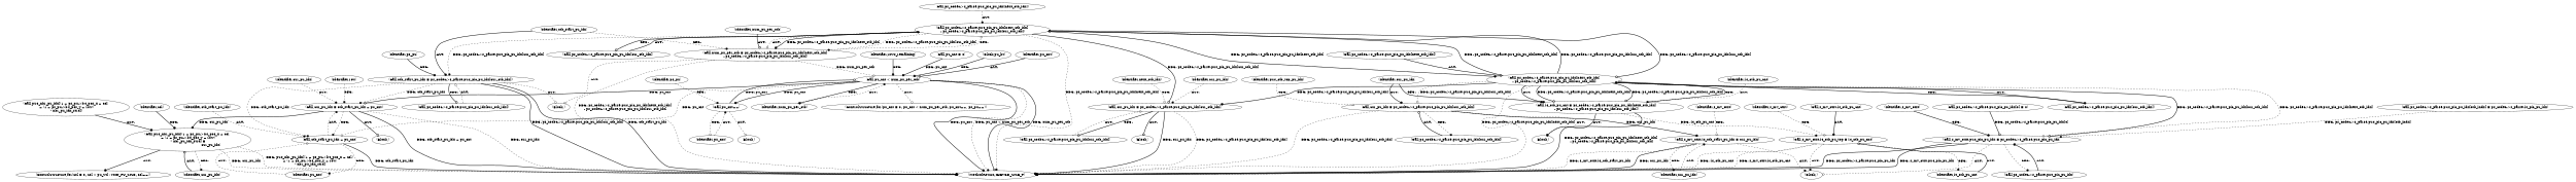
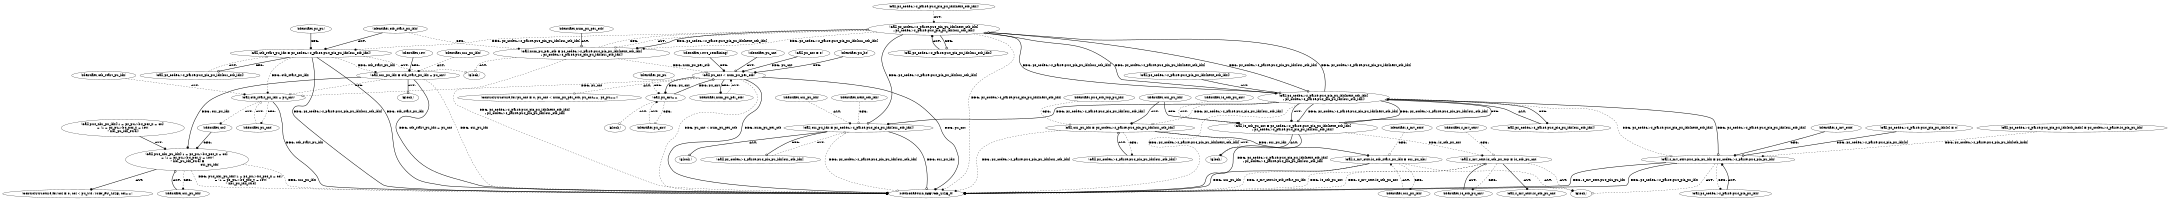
  digraph {
    edge [arrowhead=dot style=bold]
    n1 [label="(Call,ps_codec->s_parse.pu4_pic_pu_idx[next_ctb_idx]\n - ps_codec->s_parse.pu4_pic_pu_idx[cur_ctb_idx])"]
    n2 [label="(Call,ps_codec->s_parse.pu4_pic_pu_idx[next_ctb_idx]\n - ps_codec->s_parse.pu4_pic_pu_idx[cur_ctb_idx])"]
    n3 [label="(Call,num_pu_per_ctb = ps_codec->s_parse.pu4_pic_pu_idx[next_ctb_idx]\n - ps_codec->s_parse.pu4_pic_pu_idx[cur_ctb_idx])"]
    n4 [label="(Call,ctb_start_pu_idx = ps_codec->s_parse.pu4_pic_pu_idx[cur_ctb_idx])"]
    n5 [label="(Call,cur_pu_idx = ps_codec->s_parse.pu4_pic_pu_idx[cur_ctb_idx])"]
    n6 [label="(Call,ps_codec->s_parse.pu4_pic_pu_idx[cur_ctb_idx])"]
    n7 [label="(MethodReturn,IHEVCD_SIZE_T)"]
    n8 [label="(Call,i4_ctb_pu_cnt = ps_codec->s_parse.pu4_pic_pu_idx[next_ctb_idx]\n - ps_codec->s_parse.pu4_pic_pu_idx[cur_ctb_idx])"]
    n9 [label="(Call,cur_pu_idx = ps_codec->s_parse.pu4_pic_pu_idx[cur_ctb_idx])"]
    n10 [label="(Call,s_mv_ctxt.pu4_pic_pu_idx = ps_codec->s_parse.pu4_pic_pu_idx)"]
    n11 [label="(Call,ps_codec->s_parse.pu4_pic_pu_idx[cur_ctb_idx])"]
    n12 [label="(Call,pu_cnt < num_pu_per_ctb)"]
    n13 [label="(Block,)"]
    n14 [label="(Call,cur_pu_idx = ctb_start_pu_idx + pu_cnt)"]
    n15 [label="(Call,ctb_start_pu_idx + pu_cnt)"]
    n16 [label="(Call,ps_codec->s_parse.pu4_pic_pu_idx[cur_ctb_idx])"]
    n17 [label="(Call,ps_codec->s_parse.pu4_pic_pu_idx[cur_ctb_idx])"]
    n18 [label="(Block,)"]
    n19 [label="(Call,s_mv_ctxt.i4_ctb_pu_top = i4_ctb_pu_cnt)"]
    n20 [label="(Block,)"]
-   n21 [label="(Call,s_mv_ctxt.i4_ctb_start_pu_idx = cur_pu_idx)"]
+   n21 [label="(Call,s_mv_ctxt.i4_ctb_start_pu_idx = cur_pu_nbr)"]
    n22 [label="(Call,ps_codec->s_parse.pu4_pic_pu_idx[cur_ctb_idx])"]
    n23 [label="(Block,)"]
    n24 [label="(Call,ps_codec->s_parse.pu4_pic_pu_idx)"]
    n25 [label="(Identifier,i4_ctb_pu_cnt)"]
    n26 [label="(Identifier,cur_pu_idx)"]
    n27 [label="(Call,pu_cnt++)"]
    n28 [label="(Identifier,num_pu_per_ctb)"]
    n29 [label="(ControlStructure,for(pu_cnt = 0; pu_cnt < num_pu_per_ctb; pu_cnt++, ps_pu++))"]
    n30 [label="(Block,)"]
    n31 [label="(Identifier,pu_cnt)"]
    n32 [label="(Call,pu4_nbr_pu_idx[(1 + ps_pu->b4_pos_x + col)\n + (1 + ps_pu->b4_pos_y + row)\n * nbr_pu_idx_strd] =\n                                            cur_pu_idx)"]
    n33 [label="(Block,)"]
    n34 [label="(Identifier,pu_cnt)"]
    n35 [label="(ControlStructure,for(col = 0; col < pu_wd / MIN_PU_SIZE; col++))"]
    n36 [label="(Identifier,cur_pu_idx)"]
    n37 [label="(Identifier,s_mv_ctxt)"]
    n38 [label="(Call,ps_codec->s_parse.pu4_pic_pu_idx[next_ctb_idx])"]
    n39 [label="(Call,s_mv_ctxt.i4_ctb_pu_cnt)"]
    n40 [label="(Identifier,s_mv_ctxt)"]
    n41 [label="(Identifier,next_ctb_idx)"]
-   n42 [label="(Block,pu_ht)"]
+   n42 [label="(Identifier,pu_ht)"]
    n43 [label="(Identifier,s_mv_ctxt)"]
    n44 [label="(Identifier,cur_pu_idx)"]
    n45 [label="(Identifier,ctb_start_pu_idx)"]
    n46 [label="(Identifier,pu_cnt)"]
    n47 [label="(Identifier,rows_remaining)"]
    n48 [label="(Identifier,cur_pu_idx)"]
    n49 [label="(Call,pu4_nbr_pu_idx[(1 + ps_pu->b4_pos_x + col)\n + (1 + ps_pu->b4_pos_y + row)\n * nbr_pu_idx_strd])"]
    n50 [label="(Identifier,col)"]
    n51 [label="(Call,ps_codec->s_parse.pu4_pic_pu_idx[next_ctb_idx])"]
    n52 [label="(Identifier,ps_pu)"]
    n53 [label="(Identifier,ctb_start_pu_idx)"]
    n54 [label="(Identifier,pu4_ctb_top_pu_idx)"]
    n55 [label="(Call,pu_cnt = 0)"]
    n56 [label="(Identifier,num_pu_per_ctb)"]
    n57 [label="(Identifier,cur_pu_idx)"]
    n58 [label="(Identifier,i4_ctb_pu_cnt)"]
    n59 [label="(Call,ps_codec->s_parse.pu4_pic_pu_idx[0] = 0)"]
    n60 [label="(Call,ps_codec->s_parse.pu4_pic_pu_idx[ctb_indx] = ps_codec->s_parse.i4_pic_pu_idx)"]
    n61 [label="(Identifier,row)"]
    n62 [label="(Identifier,ps_pu)"]
    n1 -> n2 [label="DDG: ps_codec->s_parse.pu4_pic_pu_idx[next_ctb_idx]"]
    n1 -> n2 [arrowhead=odot label="DDG: ps_codec->s_parse.pu4_pic_pu_idx[cur_ctb_idx]"]
    n1 -> n3 [arrowhead=odot label="AST: " style=dashed]
    n1 -> n3 [label="DDG: ps_codec->s_parse.pu4_pic_pu_idx[next_ctb_idx]"]
    n1 -> n3 [label="DDG: ps_codec->s_parse.pu4_pic_pu_idx[cur_ctb_idx]" style=dashed]
    n1 -> n4 [label="DDG: ps_codec->s_parse.pu4_pic_pu_idx[cur_ctb_idx]" style=dashed]
    n1 -> n5 [arrowhead=odot label="DDG: ps_codec->s_parse.pu4_pic_pu_idx[cur_ctb_idx]"]
    n1 -> n6 [arrowhead=odot label="CFG: "]
    n1 -> n7 [label="DDG: ps_codec->s_parse.pu4_pic_pu_idx[next_ctb_idx]" style=dashed]
    n2 -> n1 [arrowhead=odot label="DDG: ps_codec->s_parse.pu4_pic_pu_idx[next_ctb_idx]"]
    n2 -> n1 [arrowhead=odot label="DDG: ps_codec->s_parse.pu4_pic_pu_idx[cur_ctb_idx]"]
    n2 -> n5 [label="DDG: ps_codec->s_parse.pu4_pic_pu_idx[cur_ctb_idx]"]
    n2 -> n7 [label="DDG: ps_codec->s_parse.pu4_pic_pu_idx[next_ctb_idx]" style=dashed]
    n2 -> n8 [label="AST: "]
    n2 -> n8 [arrowhead=odot label="DDG: ps_codec->s_parse.pu4_pic_pu_idx[next_ctb_idx]"]
    n2 -> n8 [arrowhead=odot label="DDG: ps_codec->s_parse.pu4_pic_pu_idx[cur_ctb_idx]"]
    n2 -> n9 [arrowhead=odot label="DDG: ps_codec->s_parse.pu4_pic_pu_idx[cur_ctb_idx]" style=dashed]
    n2 -> n10 [arrowhead=odot label="DDG: ps_codec->s_parse.pu4_pic_pu_idx[next_ctb_idx]" style=dashed]
    n2 -> n10 [arrowhead=odot label="DDG: ps_codec->s_parse.pu4_pic_pu_idx[cur_ctb_idx]"]
    n2 -> n11 [label="CFG: "]
    n3 -> n1 [arrowhead=odot label="CFG: " style=dashed]
    n3 -> n7 [arrowhead=odot label="DDG: ps_codec->s_parse.pu4_pic_pu_idx[next_ctb_idx]\n - ps_codec->s_parse.pu4_pic_pu_idx[cur_ctb_idx]" style=dashed]
    n3 -> n12 [arrowhead=odot label="DDG: num_pu_per_ctb" style=dashed]
    n3 -> n13 [arrowhead=odot label="AST: " style=dashed]
    n4 -> n7 [label="DDG: ps_codec->s_parse.pu4_pic_pu_idx[cur_ctb_idx]"]
    n4 -> n7 [arrowhead=odot label="DDG: ctb_start_pu_idx"]
    n4 -> n13 [arrowhead=odot label="AST: " style=dashed]
    n4 -> n14 [label="DDG: ctb_start_pu_idx" style=dashed]
    n4 -> n15 [label="DDG: ctb_start_pu_idx" style=dashed]
    n4 -> n16 [arrowhead=odot label="CFG: "]
    n5 -> n7 [arrowhead=odot label="DDG: cur_pu_idx"]
    n5 -> n7 [arrowhead=odot label="DDG: ps_codec->s_parse.pu4_pic_pu_idx[cur_ctb_idx]" style=dashed]
    n5 -> n17 [arrowhead=odot label="CFG: "]
    n5 -> n18 [arrowhead=odot label="AST: "]
    n6 -> n1 [label="AST: "]
    n8 -> n2 [arrowhead=odot label="CFG: "]
    n8 -> n7 [arrowhead=odot label="DDG: ps_codec->s_parse.pu4_pic_pu_idx[next_ctb_idx]\n - ps_codec->s_parse.pu4_pic_pu_idx[cur_ctb_idx]"]
    n8 -> n19 [label="DDG: i4_ctb_pu_cnt" style=dashed]
    n8 -> n20 [label="AST: "]
    n9 -> n7 [label="DDG: ps_codec->s_parse.pu4_pic_pu_idx[cur_ctb_idx]" style=dashed]
    n9 -> n20 [arrowhead=odot label="AST: " style=dashed]
    n9 -> n21 [label="DDG: cur_pu_idx"]
    n9 -> n22 [label="CFG: " style=dashed]
    n10 -> n7 [label="DDG: ps_codec->s_parse.pu4_pic_pu_idx"]
    n10 -> n7 [arrowhead=odot label="DDG: s_mv_ctxt.pu4_pic_pu_idx"]
    n10 -> n23 [arrowhead=odot label="AST: " style=dashed]
    n10 -> n24 [label="CFG: " style=dashed]
    n11 -> n2 [label="AST: "]
    n12 -> n7 [label="DDG: pu_cnt < num_pu_per_ctb" style=dashed]
    n12 -> n7 [arrowhead=odot label="DDG: num_pu_per_ctb"]
    n12 -> n7 [label="DDG: pu_cnt"]
-   n12 -> n14 [arrowhead=odot label="DDG: pu_cnt"]
    n12 -> n15 [arrowhead=odot label="DDG: pu_cnt" style=dashed]
    n12 -> n27 [label="DDG: pu_cnt"]
    n12 -> n28 [label="CFG: "]
    n12 -> n29 [arrowhead=odot label="AST: " style=dashed]
    n14 -> n7 [label="DDG: cur_pu_idx" style=dashed]
    n14 -> n7 [arrowhead=odot label="DDG: ctb_start_pu_idx + pu_cnt"]
-   n14 -> n15 [label="CFG: " style=dashed]
+   n14 -> n15 [arrowhead=odot label="CFG: " style=dashed]
    n14 -> n32 [label="DDG: cur_pu_idx"]
    n14 -> n33 [arrowhead=odot label="AST: "]
    n15 -> n7 [label="DDG: ctb_start_pu_idx"]
-   n15 -> n14 [label="AST: " style=dashed]
+   n15 -> n50 [label="AST: " style=dashed]
    n15 -> n34 [label="CFG: " style=dashed]
    n16 -> n4 [arrowhead=odot label="AST: " style=dashed]
    n17 -> n5 [arrowhead=odot label="AST: " style=dashed]
    n19 -> n7 [label="DDG: s_mv_ctxt.i4_ctb_pu_cnt" style=dashed]
    n19 -> n7 [arrowhead=odot label="DDG: i4_ctb_pu_cnt" style=dashed]
    n19 -> n23 [label="AST: " style=dashed]
    n19 -> n25 [label="CFG: " style=dashed]
    n21 -> n7 [arrowhead=odot label="DDG: cur_pu_idx"]
    n21 -> n7 [label="DDG: s_mv_ctxt.i4_ctb_start_pu_idx" style=dashed]
    n21 -> n23 [label="AST: " style=dashed]
    n21 -> n26 [label="CFG: " style=dashed]
    n22 -> n9 [arrowhead=odot label="AST: "]
    n24 -> n10 [label="AST: "]
    n25 -> n19 [arrowhead=odot label="AST: "]
    n26 -> n21 [label="AST: " style=dashed]
    n27 -> n12 [arrowhead=odot label="DDG: pu_cnt"]
    n27 -> n30 [arrowhead=odot label="AST: " style=dashed]
    n27 -> n31 [arrowhead=odot label="CFG: " style=dashed]
    n28 -> n12 [label="AST: " style=dashed]
    n31 -> n27 [label="AST: " style=dashed]
    n32 -> n7 [arrowhead=odot label="DDG: pu4_nbr_pu_idx[(1 + ps_pu->b4_pos_x + col)\n + (1 + ps_pu->b4_pos_y + row)\n * nbr_pu_idx_strd]" style=dashed]
    n32 -> n7 [label="DDG: cur_pu_idx" style=dashed]
    n32 -> n35 [label="AST: "]
    n32 -> n36 [label="CFG: " style=dashed]
    n34 -> n15 [arrowhead=odot label="AST: " style=dashed]
    n36 -> n32 [arrowhead=odot label="AST: "]
    n37 -> n21 [arrowhead=odot label="CFG: " style=dashed]
    n38 -> n2 [arrowhead=odot label="AST: "]
-   n39 -> n19 [label="AST: "]
+   n19 -> n39 [label="AST: "]
    n40 -> n10 [label="CFG: "]
    n41 -> n5 [arrowhead=odot label="CFG: " style=dashed]
    n42 -> n12 [label="CFG: "]
    n43 -> n19 [arrowhead=odot label="CFG: " style=dashed]
    n44 -> n5 [label="AST: " style=dashed]
    n45 -> n3 [label="CFG: " style=dashed]
    n45 -> n4 [label="AST: "]
    n46 -> n12 [arrowhead=odot label="AST: "]
    n47 -> n12 [label="CFG: "]
    n48 -> n8 [label="CFG: "]
    n48 -> n9 [label="AST: "]
    n49 -> n32 [label="AST: "]
    n50 -> n32 [label="CFG: "]
    n51 -> n1 [label="AST: " style=dashed]
    n52 -> n4 [label="CFG: "]
    n53 -> n15 [label="AST: " style=dashed]
    n54 -> n9 [arrowhead=odot label="CFG: " style=dashed]
    n55 -> n12 [label="DDG: pu_cnt"]
    n56 -> n3 [arrowhead=odot label="AST: "]
    n57 -> n14 [label="AST: " style=dashed]
    n58 -> n8 [label="AST: " style=dashed]
    n59 -> n10 [arrowhead=odot label="DDG: ps_codec->s_parse.pu4_pic_pu_idx[0]"]
    n60 -> n10 [label="DDG: ps_codec->s_parse.pu4_pic_pu_idx[ctb_indx]" style=dashed]
-   n61 -> n14 [label="CFG: " style=dashed]
+   n61 -> n14 [label="CFG: "]
    n62 -> n27 [label="CFG: " style=dashed]
  }
